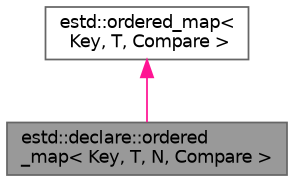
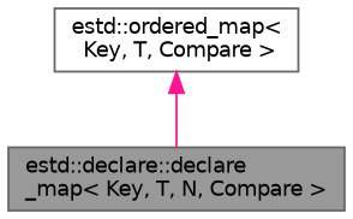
  digraph {
    node [color=gray40 fontname=Helvetica fontsize=10 shape=box style=filled]
-   n1 [fillcolor=grey60 fontcolor=black height=0.2 label="estd::declare::ordered\l_map\< Key, T, N, Compare \>" width=0.4]
+   n1 [fillcolor=grey60 fontcolor=black height=0.2 label="estd::declare::declare\l_map\< Key, T, N, Compare \>" width=0.4]
    n2 [fillcolor=white height=0.2 label="estd::ordered_map\<\l Key, T, Compare \>" width=0.4]
    n2 -> n1 [color=deeppink dir=back fontname=Helvetica fontsize=10 labelfontname=Helvetica labelfontsize=10 style=solid]
  }
